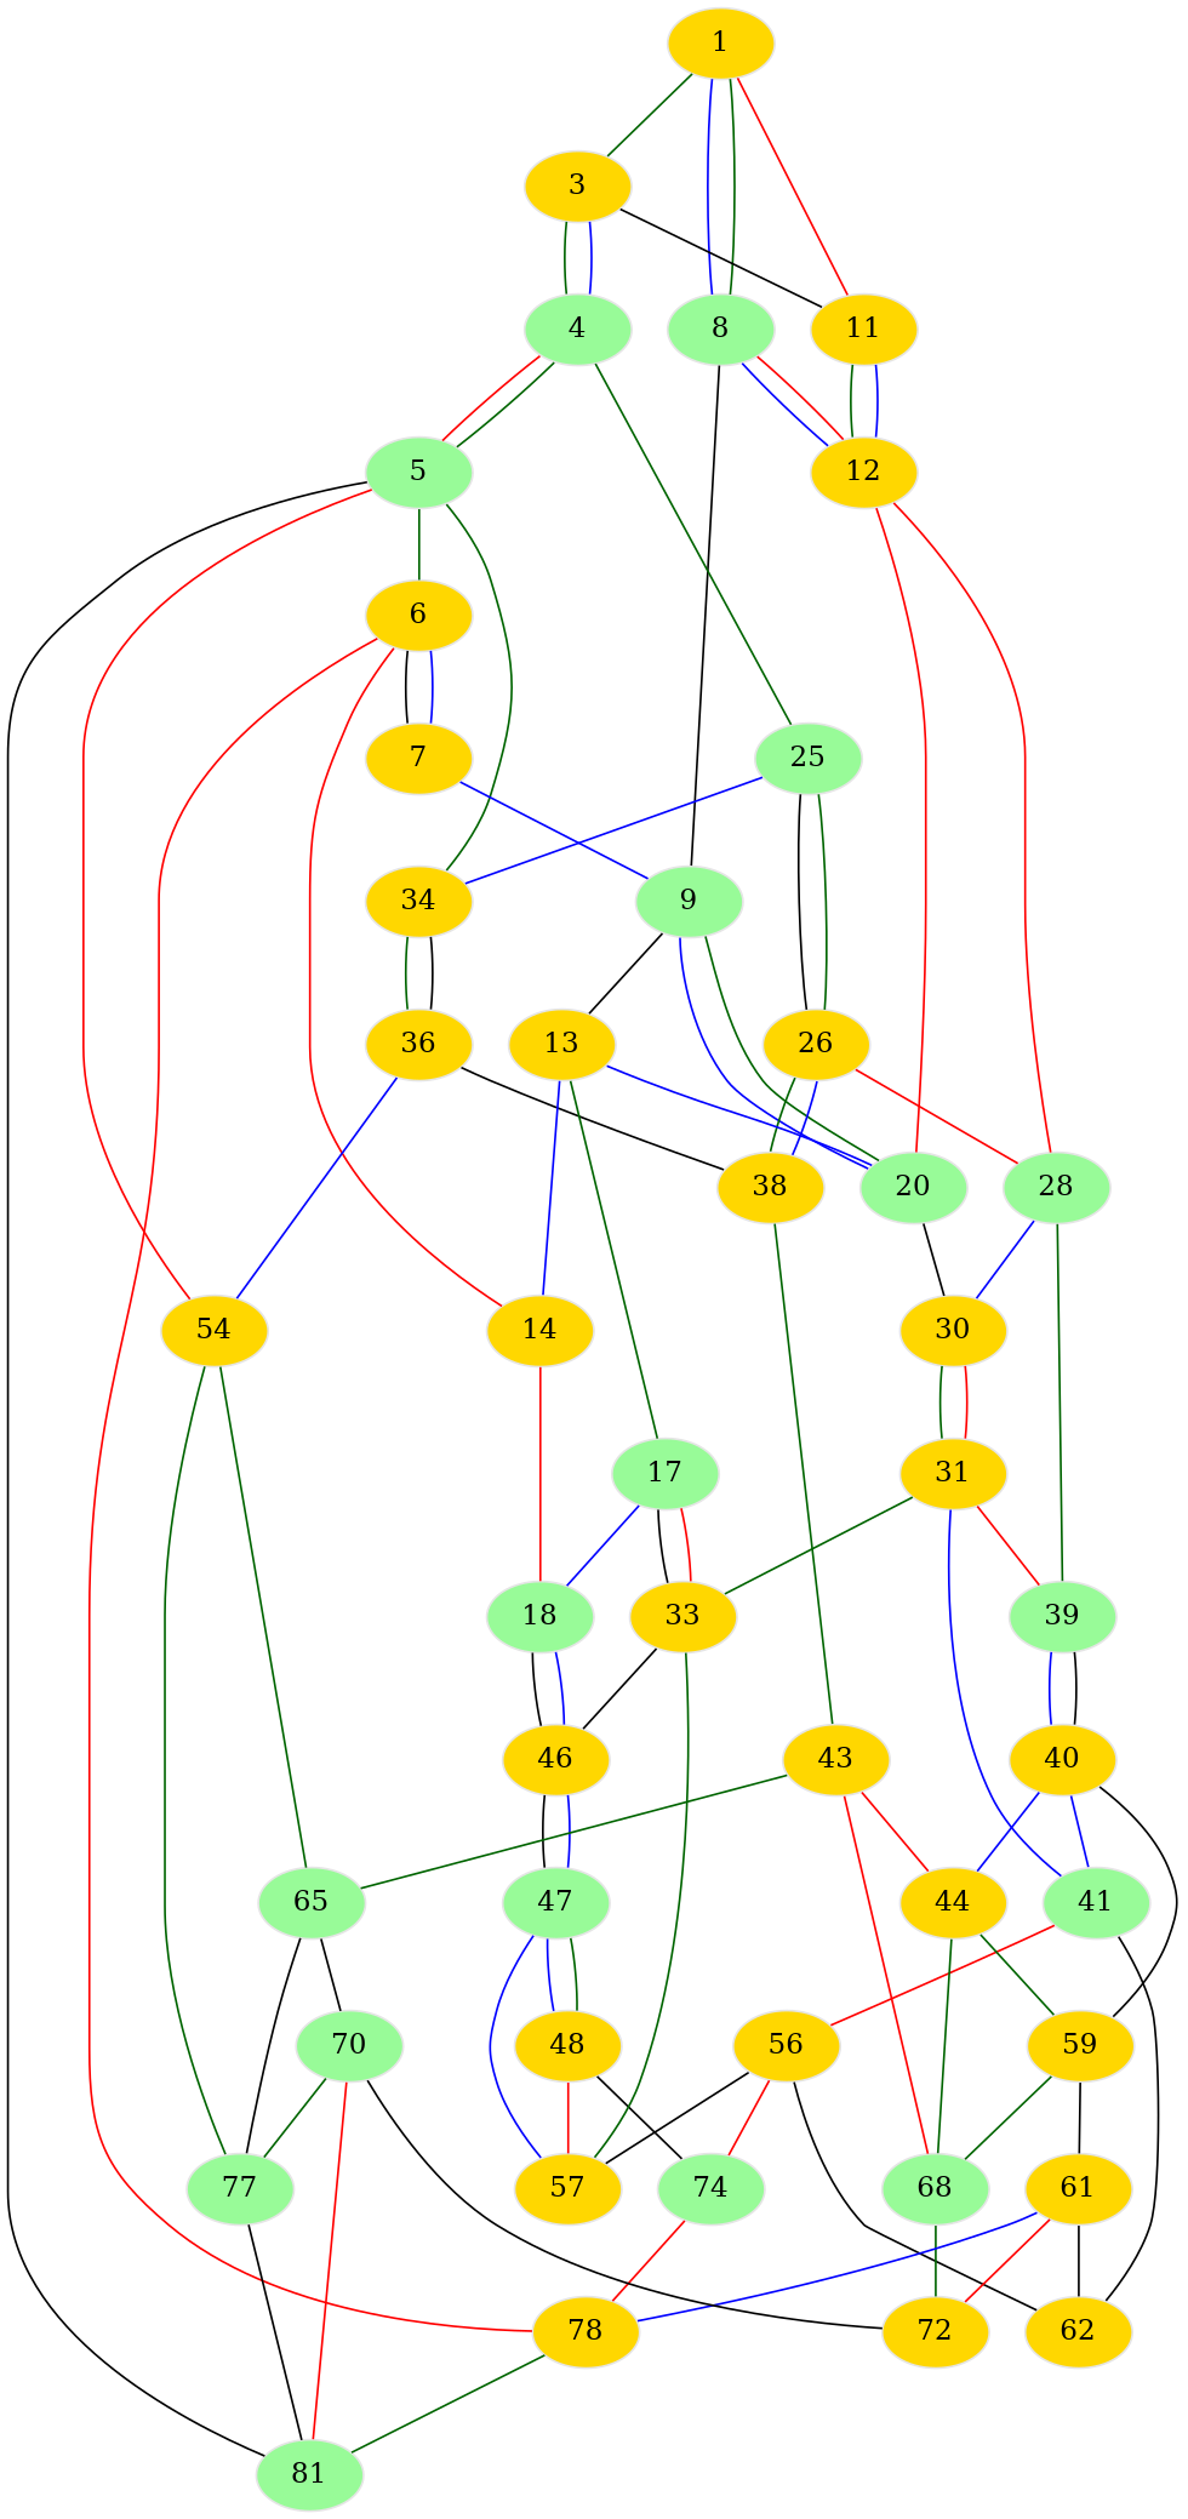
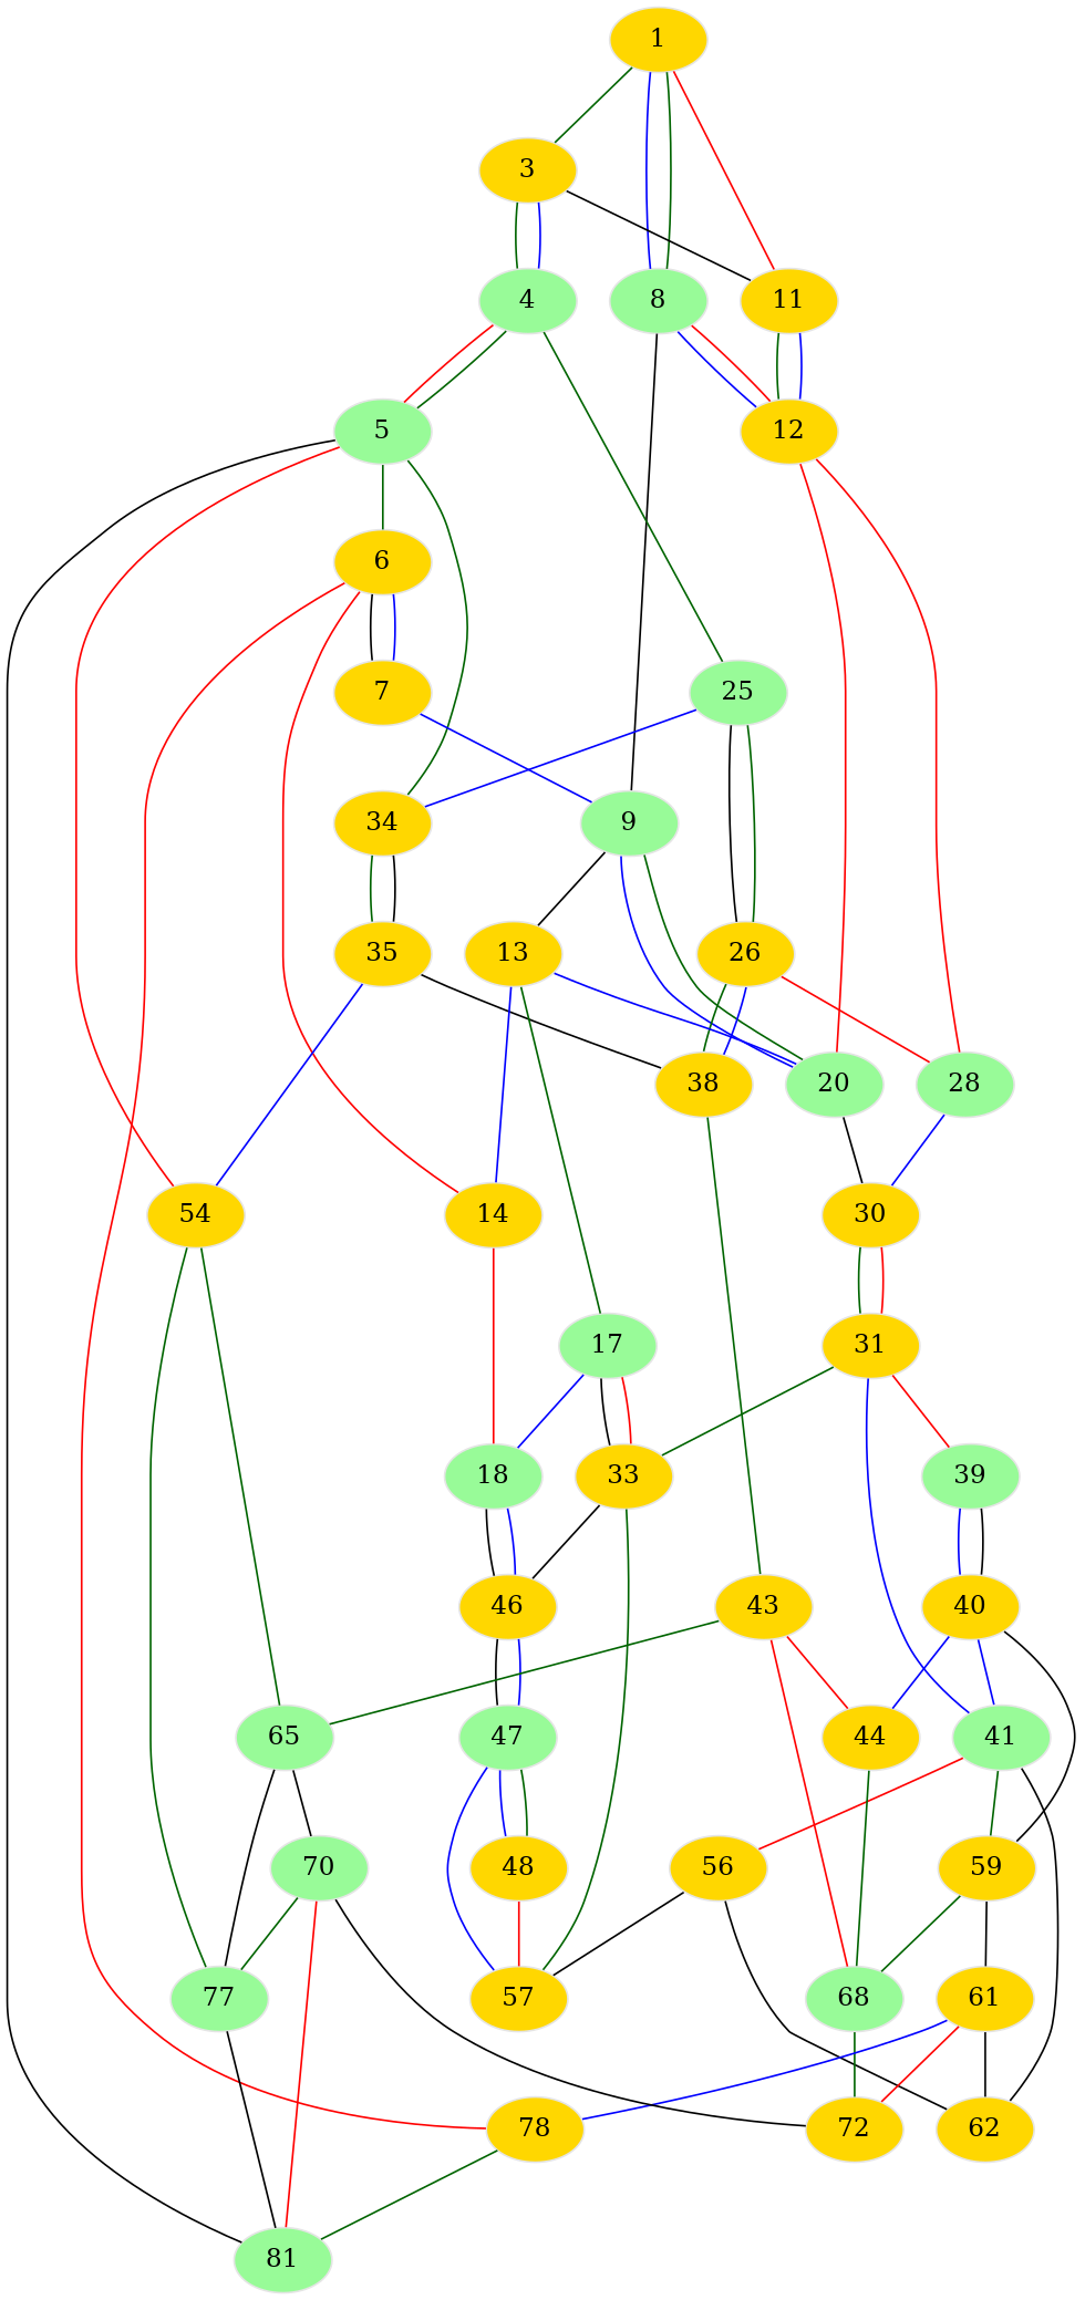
  graph {
    node [color=gray90 fillcolor=gold style=filled]
    edge [color=darkgreen]
    1 [super="+2"]
    3 [super="+23"]
    8 [fillcolor=palegreen]
    11
    4 [fillcolor=palegreen super="+24"]
    9 [fillcolor=palegreen super="+10"]
    12 [super="+21"]
    5 [fillcolor=palegreen super="+53"]
    25 [fillcolor=palegreen]
    6 [super="+49"]
    34 [super="+35"]
    54 [super="+64"]
    81 [fillcolor=palegreen super="+82"]
    26 [super="+27"]
    7
    14 [super="+15"]
    78 [super="+79"]
-   36 [super="+37"]
+   36 [super="+37" label=35]
    65 [fillcolor=palegreen super="+66"]
    77 [fillcolor=palegreen super="+80"]
    18 [fillcolor=palegreen super="+19"]
    48 [super="+75"]
    57 [super="+58"]
-   74 [fillcolor=palegreen]
    13 [super="+16"]
    20 [fillcolor=palegreen super="+22"]
    28 [fillcolor=palegreen super="+29"]
    17 [fillcolor=palegreen]
    30
    39 [fillcolor=palegreen]
    33 [super="+50"]
    46 [super="+51"]
    47 [fillcolor=palegreen super="+52"]
    31 [super="+32"]
    38 [super="+42"]
    43 [super="+67"]
    40 [super="+45"]
    41 [fillcolor=palegreen super="+55"]
    56 [super="+73"]
    62
    44 [super="+63"]
    68 [fillcolor=palegreen super="+69"]
    59 [super="+60"]
    61 [super="+76"]
    70 [fillcolor=palegreen super="+71"]
    72
    1 -- 3
    1 -- 8 [color=blue]
    1 -- 8
    1 -- 11 [color=red]
    3 -- 11 [color=black]
    3 -- 4 [weight=2]
    3 -- 4 [color=blue]
    8 -- 9 [color=black]
    8 -- 12 [color=blue]
    8 -- 12 [color=red]
    11 -- 12
    11 -- 12 [color=blue]
    4 -- 5 [color=red]
    4 -- 5
    4 -- 25
    9 -- 13 [color=black]
    9 -- 20 [color=blue]
    9 -- 20
    12 -- 20 [color=red]
    12 -- 28 [color=red]
    5 -- 6 [weight=2]
    5 -- 34
    5 -- 54 [color=red]
    5 -- 81 [color=black]
    25 -- 34 [color=blue]
    25 -- 26 [color=black]
    25 -- 26
    6 -- 7 [color=black]
    6 -- 7 [color=blue]
    6 -- 14 [color=red]
    6 -- 78 [color=red]
    34 -- 36 [weight=2]
    34 -- 36 [color=black]
    54 -- 65
    54 -- 77
    26 -- 28 [color=red]
    26 -- 38 [weight=2]
    26 -- 38 [color=blue]
    7 -- 9 [color=blue]
    14 -- 18 [color=red weight=2]
    78 -- 81
    36 -- 54 [color=blue]
    36 -- 38 [color=black]
    65 -- 77 [color=black]
    65 -- 70 [color=black]
    77 -- 81 [color=black]
    18 -- 46 [color=black]
    18 -- 46 [color=blue]
    48 -- 57 [color=red]
-   48 -- 74 [color=black]
-   74 -- 78 [color=red]
    13 -- 14 [color=blue]
    13 -- 20 [color=blue]
    13 -- 17
    20 -- 30 [color=black]
    28 -- 30 [color=blue]
-   28 -- 39
    17 -- 18 [color=blue]
    17 -- 33 [color=black]
    17 -- 33 [color=red]
    30 -- 31
    30 -- 31 [color=red]
    39 -- 40 [color=blue]
    39 -- 40 [color=black]
    33 -- 57
    33 -- 46 [color=black]
    46 -- 47 [color=black weight=2]
    46 -- 47 [color=blue]
    47 -- 48 [color=blue]
    47 -- 48
    47 -- 57 [color=blue]
    31 -- 39 [color=red]
    31 -- 33
    31 -- 41 [color=blue]
    38 -- 43
    43 -- 65
    43 -- 44 [color=red]
    43 -- 68 [color=red]
    40 -- 41 [color=blue]
    40 -- 44 [color=blue]
    40 -- 59 [color=black]
    41 -- 56 [color=red]
    41 -- 62 [color=black]
    56 -- 57 [color=black]
-   56 -- 74 [color=red]
    56 -- 62 [color=black]
    44 -- 68
-   44 -- 59
+   41 -- 59
    68 -- 72
    59 -- 68
    59 -- 61 [color=black]
    61 -- 78 [color=blue]
    61 -- 62 [color=black]
    61 -- 72 [color=red]
    70 -- 81 [color=red]
    70 -- 77
    70 -- 72 [color=black]
  }
